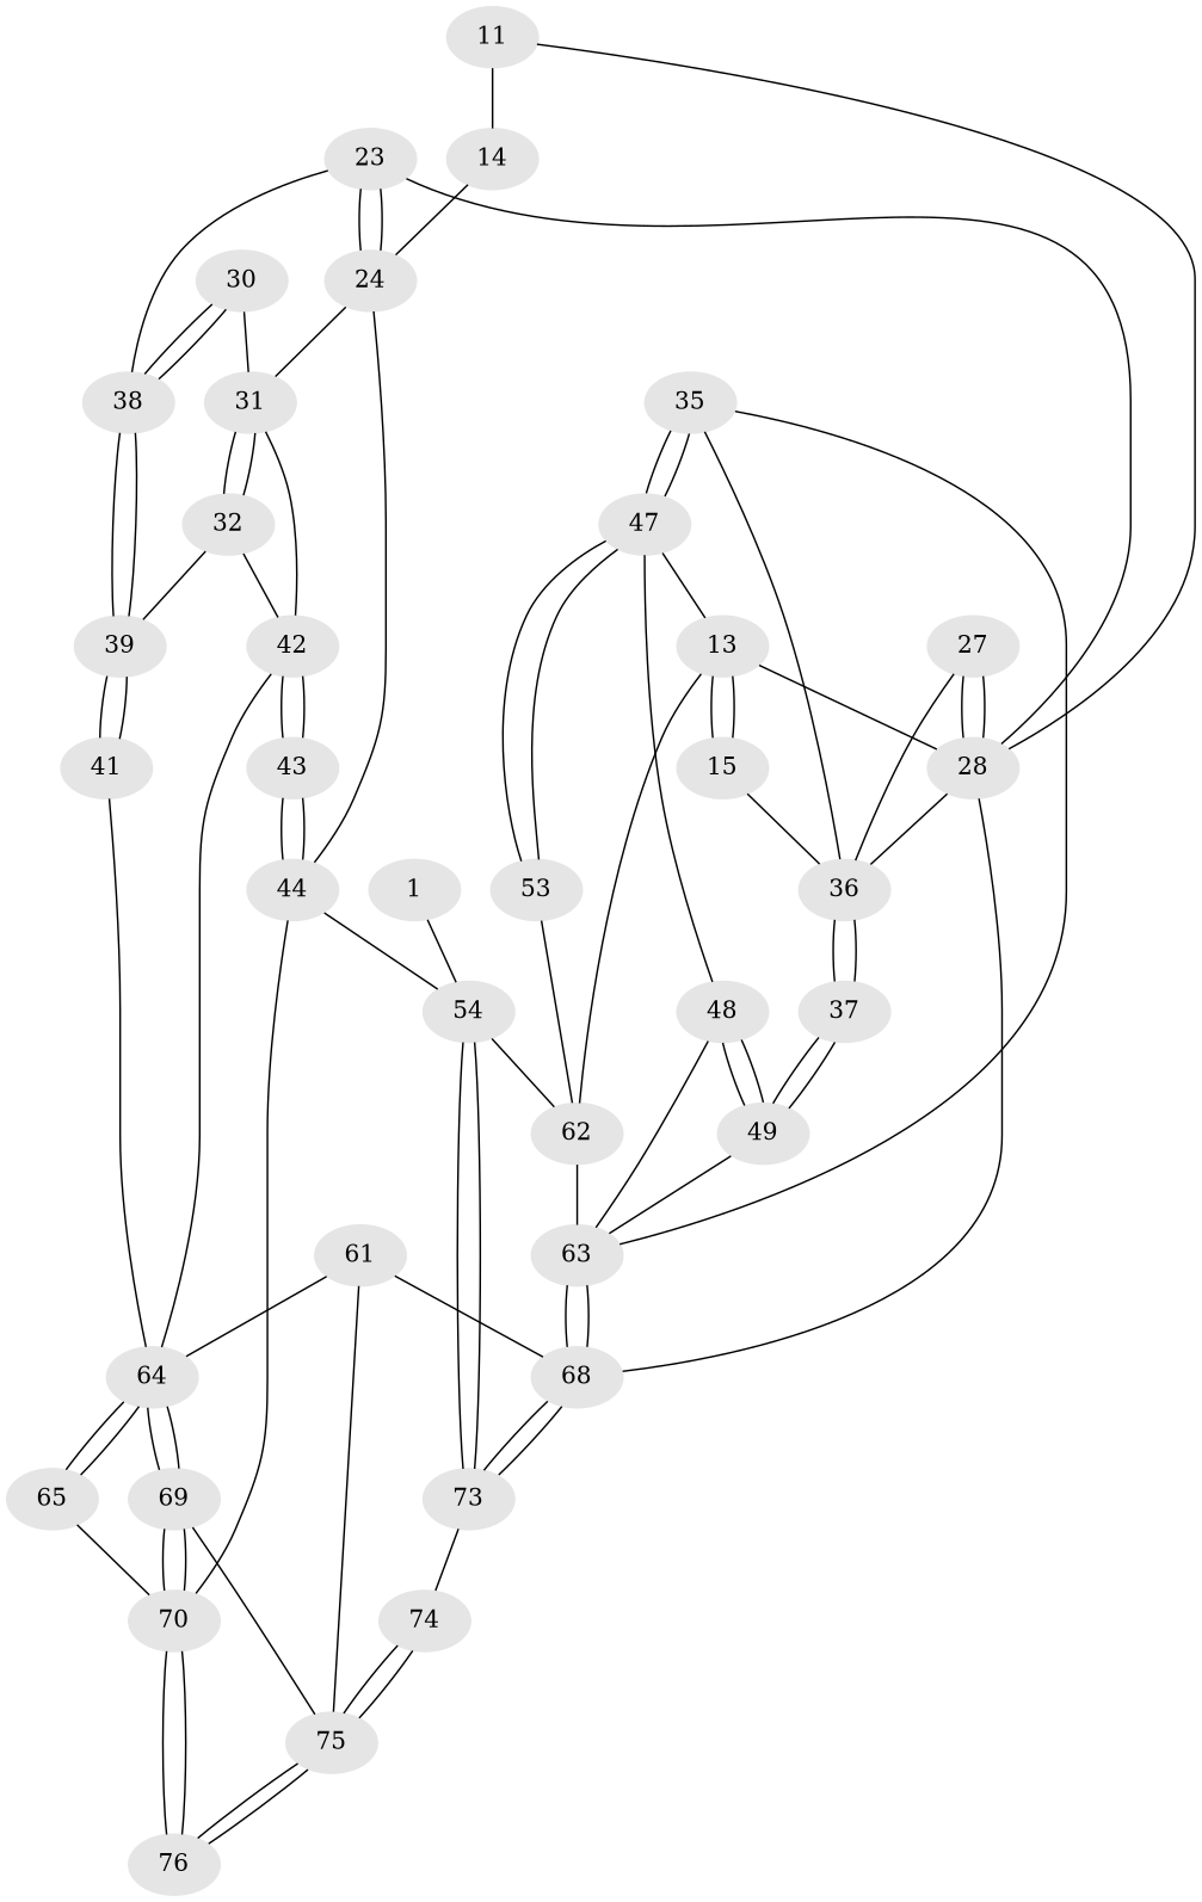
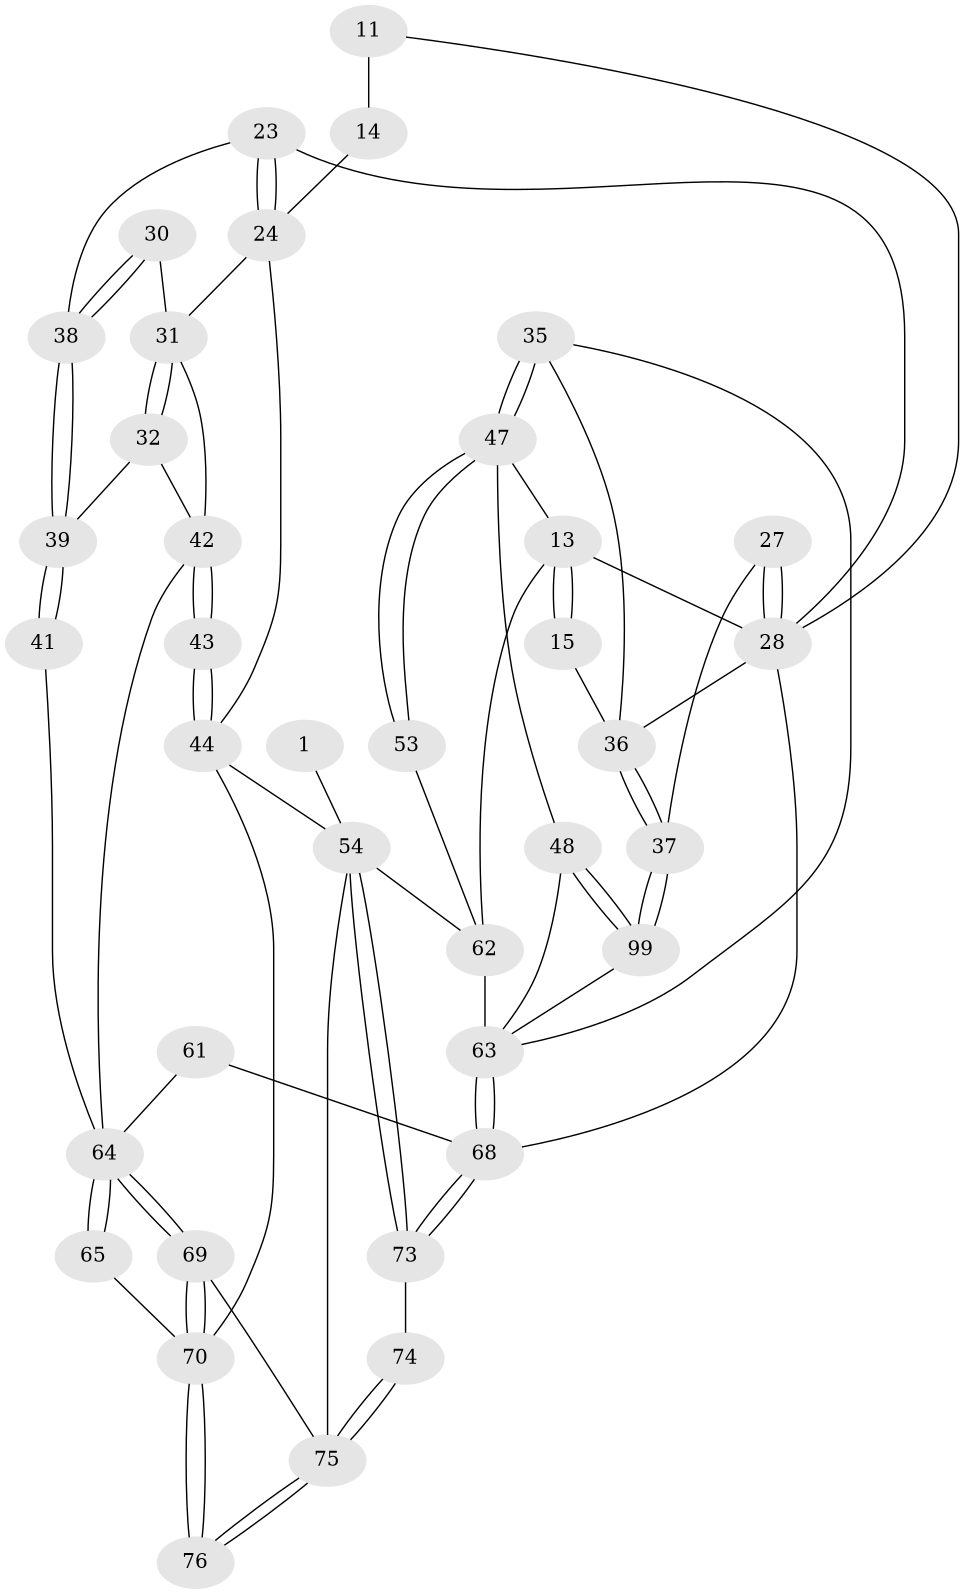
  graph {
    node [color=gray90 style=filled]
    54 [super="+2"]
    1
    13 [super="+7+8"]
    28 [super="+22+26"]
    15
    62 [super="+55+52+34"]
    73
    14 [super="+6"]
    11
    24 [super="+17"]
    36 [super="+29"]
    68 [super="+60+59"]
    63 [super="+58"]
    31 [super="+25"]
    44 [super="+3"]
    37
    23
    38
    39
    32
    42 [super="+33"]
    70 [super="+67"]
    27
-   49
+   49 [label=99]
    30
    64 [super="+57+45+46"]
    43 [super="+21"]
    41
    35
    47
    48
    53
    65
    69
    76
    74
    61 [super="+56"]
    75 [super="+72+71"]
    54 -- 62 [weight=2]
    54 -- 73
    54 -- 73
    1 -- 54
    13 -- 28
    13 -- 15 [weight=2]
    13 -- 15
    13 -- 62
    28 -- 36
    28 -- 68
    15 -- 36
    62 -- 63
    73 -- 74
    14 -- 24 [weight=2]
    11 -- 28
    11 -- 14 [weight=2]
    24 -- 31 [weight=2]
    24 -- 44
    36 -- 37
    36 -- 37
    68 -- 73
    68 -- 73
    63 -- 68 [weight=2]
    63 -- 68
    31 -- 32
    31 -- 32
    31 -- 42
    44 -- 54 [weight=2]
    44 -- 70
    37 -- 49
    37 -- 49
    23 -- 28
    23 -- 24
    23 -- 24
    23 -- 38
    38 -- 39
    38 -- 39
    39 -- 41
    39 -- 41
    32 -- 39
    32 -- 42
    42 -- 64
    42 -- 43 [weight=2]
    42 -- 43
    70 -- 76 [weight=2]
    70 -- 76
    27 -- 28 [weight=2]
    27 -- 28
-   27 -- 36
+   27 -- 37
    49 -- 63
    30 -- 31 [weight=2]
    30 -- 38
    30 -- 38
    64 -- 65 [weight=2]
    64 -- 65
    64 -- 69
    64 -- 69
    43 -- 44 [weight=2]
    43 -- 44
    41 -- 64
    35 -- 36
    35 -- 63
    35 -- 47
    35 -- 47
    47 -- 13
    47 -- 48
    47 -- 53
    47 -- 53
    48 -- 63
    48 -- 49
    48 -- 49
    53 -- 62 [weight=2]
    65 -- 70
    69 -- 70
    69 -- 70
    69 -- 75
    74 -- 75 [weight=2]
    74 -- 75
    61 -- 68 [weight=2]
    61 -- 64
-   61 -- 75
+   54 -- 75
    75 -- 76
    75 -- 76
  }
